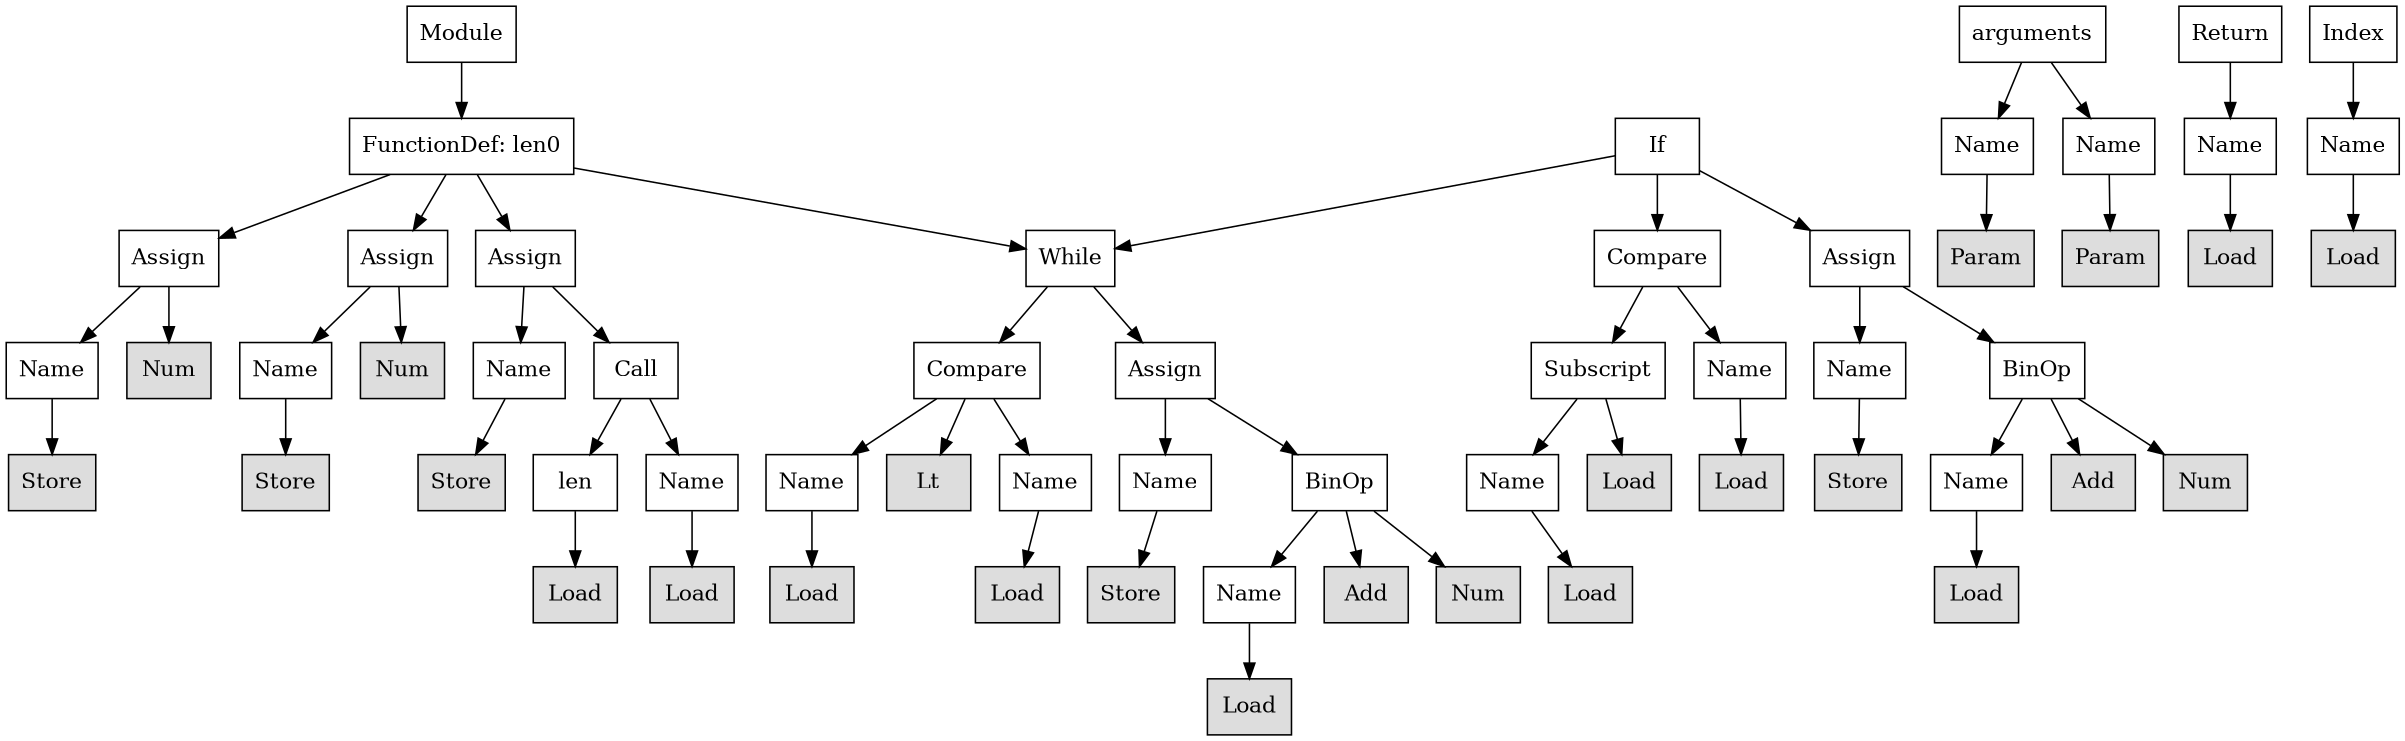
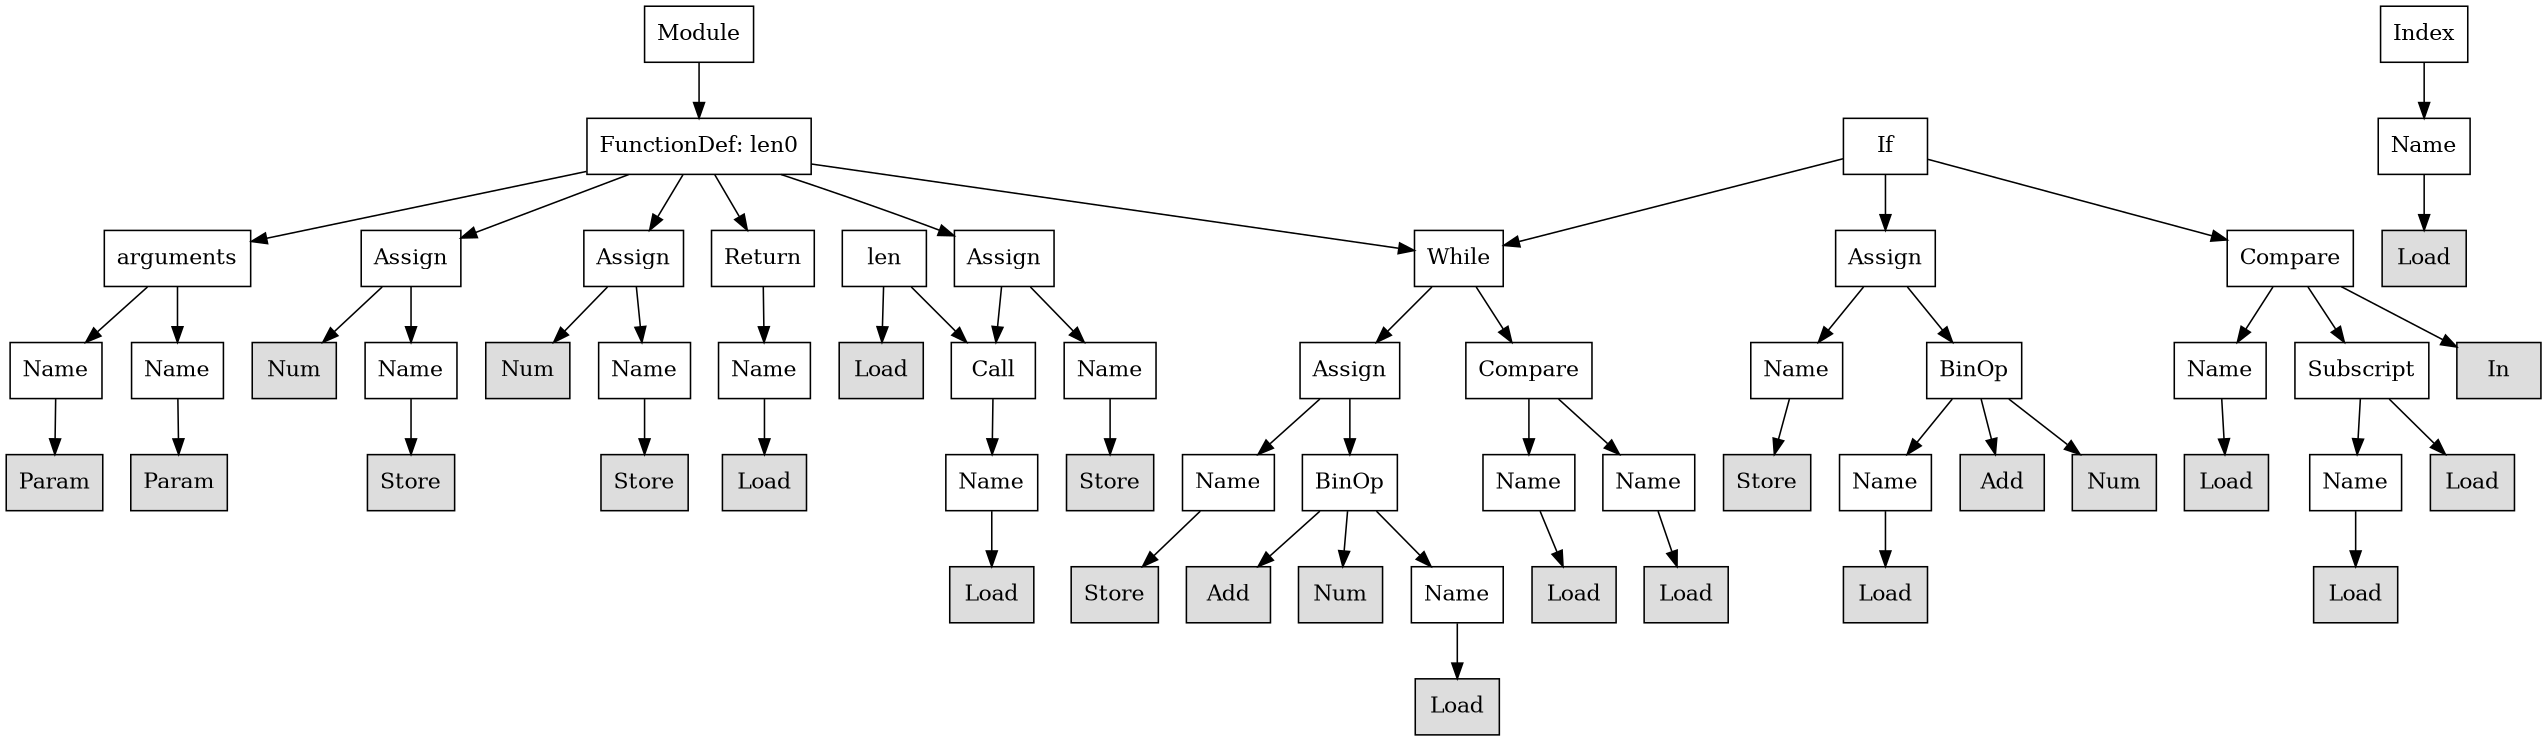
  digraph {
    node [shape=rect]
    n1 [label=Module]
    n2 [label="FunctionDef: len0"]
    n3 [label=arguments]
    n4 [label=Assign]
    n5 [label=Assign]
    n6 [label=Assign]
    n7 [label=While]
    n8 [label=Return]
    n9 [label=Name]
    n10 [label=Name]
    n11 [label=Name]
    n12 [fillcolor="#dddddd" label=Num style=filled]
    n13 [label=Name]
    n14 [fillcolor="#dddddd" label=Num style=filled]
    n15 [label=Name]
    n16 [label=Call]
    n17 [label=Compare]
    n18 [label=Assign]
    n19 [label=Name]
    n20 [fillcolor="#dddddd" label=Param style=filled]
    n21 [fillcolor="#dddddd" label=Param style=filled]
    n22 [fillcolor="#dddddd" label=Store style=filled]
    n23 [fillcolor="#dddddd" label=Store style=filled]
    n24 [fillcolor="#dddddd" label=Store style=filled]
    n25 [label=len]
    n26 [label=Name]
    n27 [label=Name]
-   n28 [fillcolor="#dddddd" label=Lt style=filled]
    n29 [label=Name]
    n30 [label=If]
    n31 [label=Compare]
    n32 [label=Assign]
    n33 [label=Name]
    n34 [label=BinOp]
    n35 [fillcolor="#dddddd" label=Load style=filled]
    n36 [fillcolor="#dddddd" label=Load style=filled]
    n37 [fillcolor="#dddddd" label=Load style=filled]
    n38 [fillcolor="#dddddd" label=Load style=filled]
    n39 [fillcolor="#dddddd" label=Load style=filled]
    n40 [label=Subscript]
+   n41 [fillcolor="#dddddd" label=In style=filled]
    n42 [label=Name]
    n43 [label=Name]
    n44 [label=BinOp]
    n45 [fillcolor="#dddddd" label=Store style=filled]
    n46 [label=Name]
    n47 [fillcolor="#dddddd" label=Add style=filled]
    n48 [fillcolor="#dddddd" label=Num style=filled]
    n49 [label=Name]
    n50 [fillcolor="#dddddd" label=Load style=filled]
    n51 [fillcolor="#dddddd" label=Load style=filled]
    n52 [fillcolor="#dddddd" label=Store style=filled]
    n53 [label=Name]
    n54 [fillcolor="#dddddd" label=Add style=filled]
    n55 [fillcolor="#dddddd" label=Num style=filled]
    n56 [fillcolor="#dddddd" label=Load style=filled]
    n57 [fillcolor="#dddddd" label=Load style=filled]
    n58 [label=Index]
    n59 [label=Name]
    n60 [fillcolor="#dddddd" label=Load style=filled]
    n61 [fillcolor="#dddddd" label=Load style=filled]
    n1 -> n2
+   n2 -> n3
    n2 -> n4
    n2 -> n5
    n2 -> n6
    n2 -> n7
+   n2 -> n8
    n3 -> n9
    n3 -> n10
    n4 -> n11
    n4 -> n12
    n5 -> n13
    n5 -> n14
    n6 -> n15
    n6 -> n16
    n7 -> n17
    n7 -> n18
    n8 -> n19
    n9 -> n20
    n10 -> n21
    n11 -> n22
    n13 -> n23
    n15 -> n24
-   n16 -> n25
+   n25 -> n16
    n16 -> n26
    n17 -> n27
-   n17 -> n28
    n17 -> n29
    n18 -> n33
    n18 -> n34
    n19 -> n35
    n25 -> n36
    n26 -> n37
    n27 -> n38
    n29 -> n39
    n30 -> n7
    n30 -> n31
    n30 -> n32
    n31 -> n40
+   n31 -> n41
    n31 -> n42
    n32 -> n43
    n32 -> n44
    n33 -> n45
    n34 -> n46
    n34 -> n47
    n34 -> n48
    n40 -> n49
    n40 -> n50
    n42 -> n51
    n43 -> n52
    n44 -> n53
    n44 -> n54
    n44 -> n55
    n46 -> n56
    n49 -> n57
    n53 -> n60
    n58 -> n59
    n59 -> n61
  }
